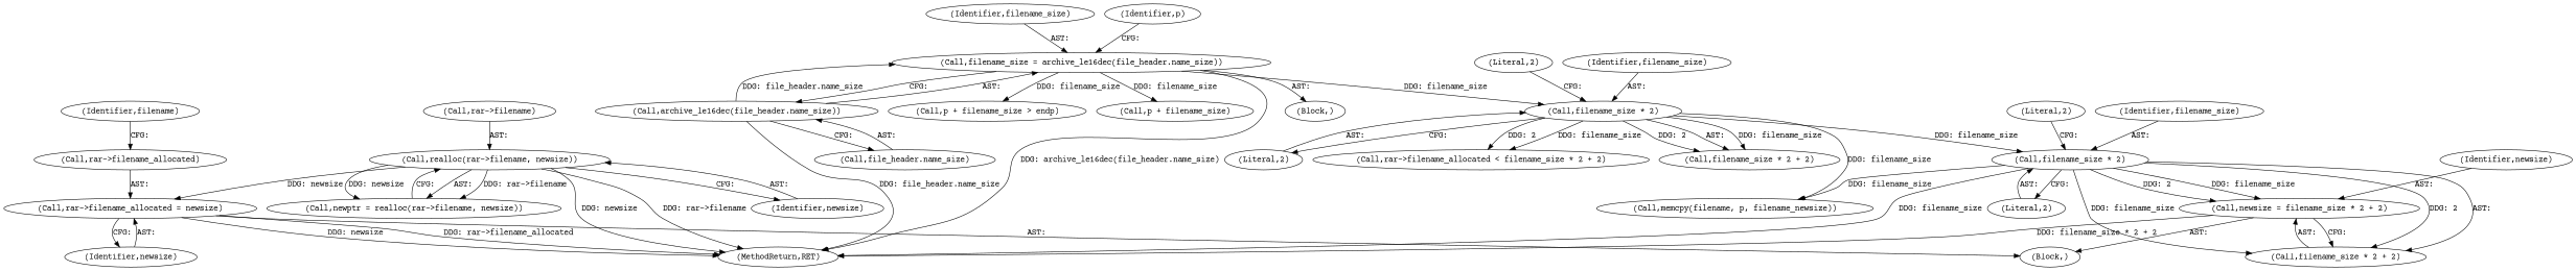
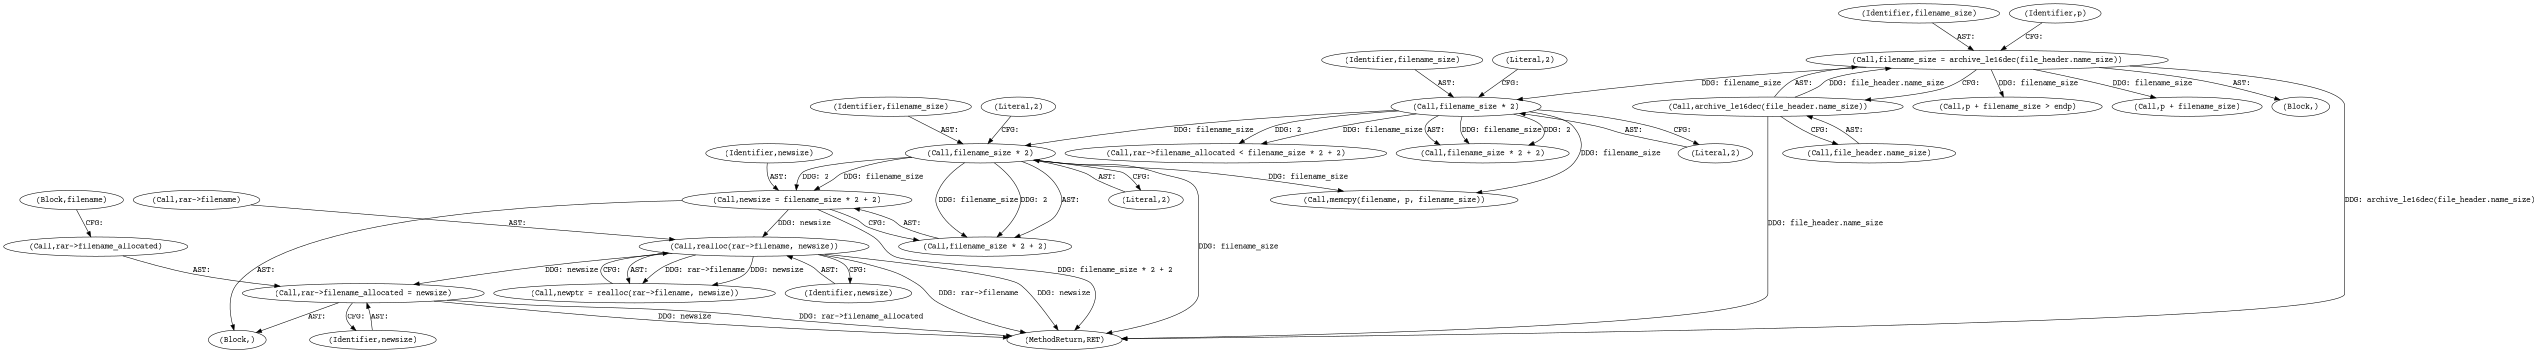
  digraph {
    fontname="Courier Prime"
    node [fontname="Courier Prime"]
    edge [fontname="Courier Prime"]
    n1 [label="(Call,rar->filename_allocated = newsize)"]
    n2 [label="(Identifier,newsize)"]
    n3 [label="(Block,)"]
    n4 [label="(MethodReturn,RET)"]
    n5 [label="(Call,realloc(rar->filename, newsize))"]
    n6 [label="(Call,newptr = realloc(rar->filename, newsize))"]
    n7 [label="(Identifier,newsize)"]
    n8 [label="(Call,newsize = filename_size * 2 + 2)"]
    n9 [label="(Call,filename_size * 2 + 2)"]
    n10 [label="(Call,filename_size * 2)"]
    n11 [label="(Literal,2)"]
-   n12 [label="(Call,memcpy(filename, p, filename_newsize))"]
+   n12 [label="(Call,memcpy(filename, p, filename_size))"]
    n13 [label="(Call,filename_size * 2)"]
    n14 [label="(Literal,2)"]
    n15 [label="(Call,rar->filename_allocated < filename_size * 2 + 2)"]
    n16 [label="(Call,filename_size * 2 + 2)"]
    n17 [label="(Call,filename_size = archive_le16dec(file_header.name_size))"]
    n18 [label="(Call,archive_le16dec(file_header.name_size))"]
    n19 [label="(Call,p + filename_size > endp)"]
    n20 [label="(Call,p + filename_size)"]
    n21 [label="(Block,)"]
    n22 [label="(Call,file_header.name_size)"]
    n23 [label="(Call,rar->filename)"]
    n24 [label="(Identifier,filename_size)"]
    n25 [label="(Identifier,filename_size)"]
    n26 [label="(Literal,2)"]
    n27 [label="(Identifier,newsize)"]
    n28 [label="(Literal,2)"]
-   n29 [label="(Identifier,filename)"]
+   n29 [label="(Block,filename)"]
    n30 [label="(Call,rar->filename_allocated)"]
    n31 [label="(Identifier,p)"]
    n32 [label="(Identifier,filename_size)"]
    n1 -> n2 [label="CFG: "]
    n1 -> n3 [label="AST: "]
    n1 -> n4 [label="DDG: newsize"]
    n1 -> n4 [label="DDG: rar->filename_allocated"]
    n2 -> n1 [label="AST: "]
    n5 -> n1 [label="DDG: newsize"]
    n5 -> n4 [label="DDG: rar->filename"]
    n5 -> n4 [label="DDG: newsize"]
    n5 -> n6 [label="AST: "]
    n5 -> n6 [label="DDG: rar->filename"]
    n5 -> n6 [label="DDG: newsize"]
    n5 -> n7 [label="CFG: "]
    n6 -> n5 [label="CFG: "]
    n7 -> n5 [label="AST: "]
    n8 -> n3 [label="AST: "]
    n8 -> n4 [label="DDG: filename_size * 2 + 2"]
+   n8 -> n5 [label="DDG: newsize"]
    n8 -> n9 [label="CFG: "]
    n9 -> n8 [label="AST: "]
    n10 -> n4 [label="DDG: filename_size"]
    n10 -> n8 [label="DDG: filename_size"]
    n10 -> n8 [label="DDG: 2"]
    n10 -> n9 [label="AST: "]
    n10 -> n9 [label="DDG: filename_size"]
    n10 -> n9 [label="DDG: 2"]
    n10 -> n11 [label="CFG: "]
    n10 -> n12 [label="DDG: filename_size"]
    n11 -> n10 [label="AST: "]
    n13 -> n10 [label="DDG: filename_size"]
    n13 -> n12 [label="DDG: filename_size"]
    n13 -> n14 [label="CFG: "]
    n13 -> n15 [label="DDG: filename_size"]
    n13 -> n15 [label="DDG: 2"]
    n13 -> n16 [label="AST: "]
    n13 -> n16 [label="DDG: filename_size"]
    n13 -> n16 [label="DDG: 2"]
    n14 -> n13 [label="AST: "]
    n17 -> n4 [label="DDG: archive_le16dec(file_header.name_size)"]
    n17 -> n13 [label="DDG: filename_size"]
    n17 -> n18 [label="CFG: "]
    n17 -> n19 [label="DDG: filename_size"]
    n17 -> n20 [label="DDG: filename_size"]
    n17 -> n21 [label="AST: "]
    n18 -> n4 [label="DDG: file_header.name_size"]
    n18 -> n17 [label="AST: "]
    n18 -> n17 [label="DDG: file_header.name_size"]
    n18 -> n22 [label="CFG: "]
    n22 -> n18 [label="AST: "]
    n23 -> n5 [label="AST: "]
    n24 -> n17 [label="AST: "]
    n25 -> n10 [label="AST: "]
    n26 -> n13 [label="CFG: "]
    n27 -> n8 [label="AST: "]
    n28 -> n10 [label="CFG: "]
    n29 -> n30 [label="CFG: "]
    n30 -> n1 [label="AST: "]
    n31 -> n17 [label="CFG: "]
    n32 -> n13 [label="AST: "]
  }
